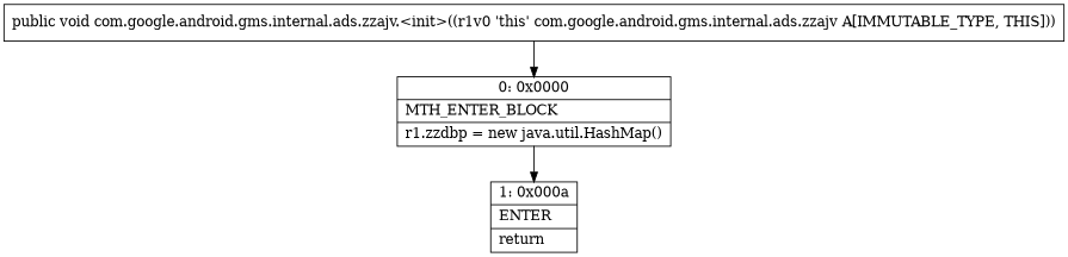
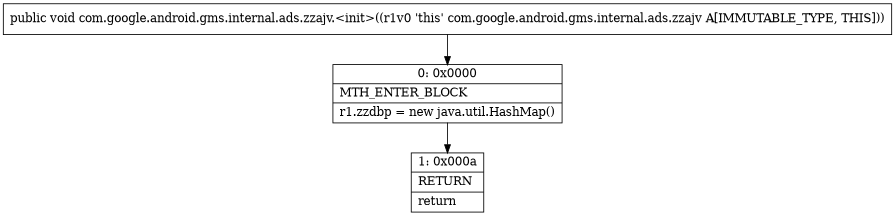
  digraph {
    node [shape=record]
    n1 [label="{0\:\ 0x0000|MTH_ENTER_BLOCK\l|r1.zzdbp = new java.util.HashMap()\l}"]
-   n2 [label="{1\:\ 0x000a|ENTER\l|return\l}"]
+   n2 [label="{1\:\ 0x000a|RETURN\l|return\l}"]
    n3 [label="{public void com.google.android.gms.internal.ads.zzajv.\<init\>((r1v0 'this' com.google.android.gms.internal.ads.zzajv A[IMMUTABLE_TYPE, THIS])) }"]
    n1 -> n2
    n3 -> n1
  }
